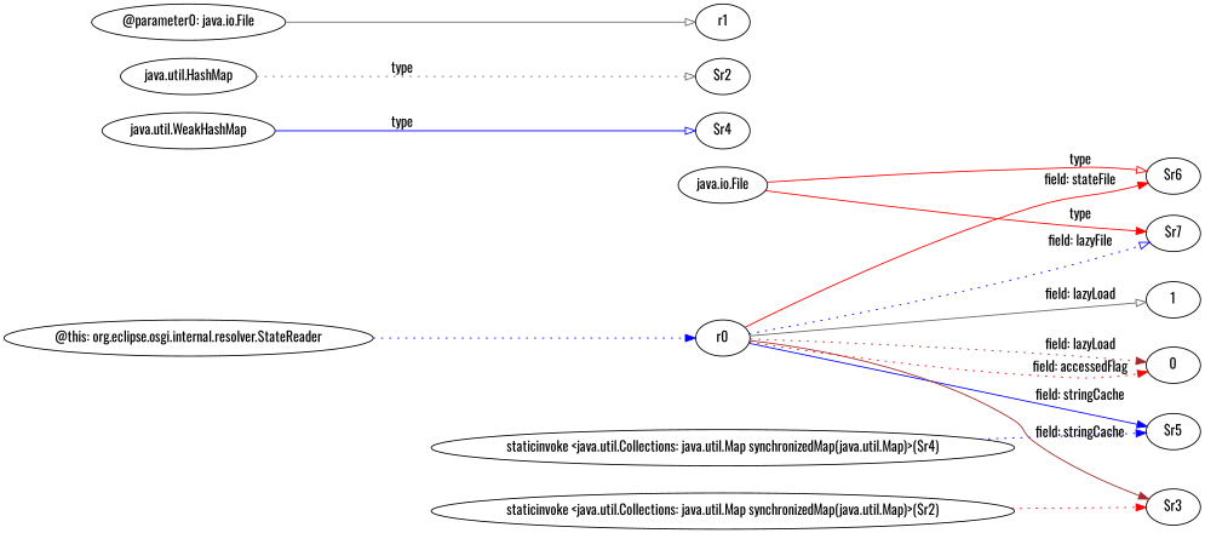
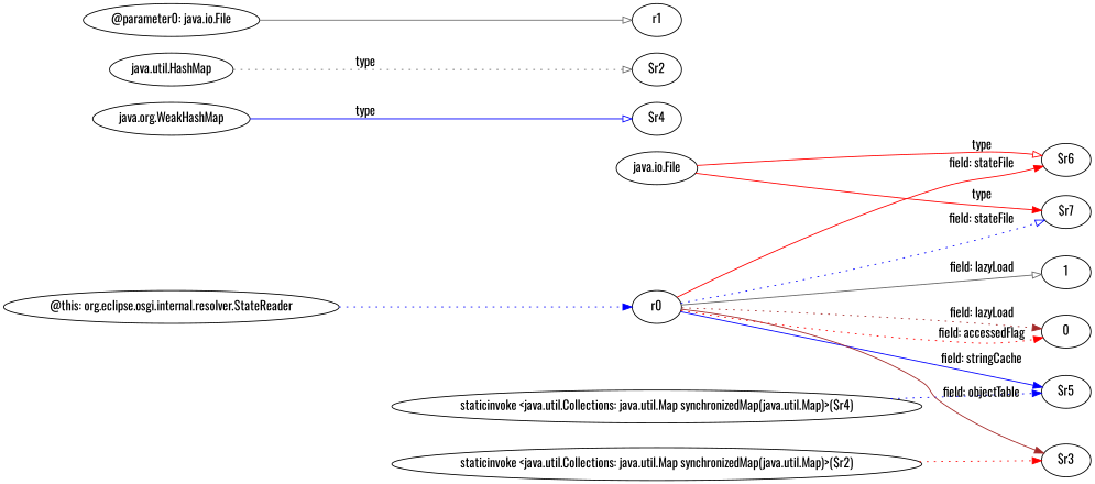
  digraph {
    fontname=Oswald
    rankdir=LR
    node [fontname=Oswald]
    edge [arrowhead=normal color=red fontname=Oswald style=solid]
    n1 [label="java.io.File"]
    n2 [label="$r6"]
    n3 [label="$r7"]
    n4 [label="staticinvoke <java.util.Collections: java.util.Map synchronizedMap(java.util.Map)>($r4)"]
    n5 [label="$r5"]
    n6 [label="staticinvoke <java.util.Collections: java.util.Map synchronizedMap(java.util.Map)>($r2)"]
    n7 [label="$r3"]
-   n8 [label="java.util.WeakHashMap"]
+   n8 [label="java.org.WeakHashMap"]
    n9 [label="$r4"]
    n10 [label=r0]
    n11 [label=1]
    n12 [label=0]
    n13 [label="@this: org.eclipse.osgi.internal.resolver.StateReader"]
    n14 [label="java.util.HashMap"]
    n15 [label="$r2"]
    n16 [label="@parameter0: java.io.File"]
    n17 [label=r1]
    n1 -> n2 [arrowhead=onormal label=type]
    n1 -> n3 [label=type]
    n4 -> n5 [color=blue style=dotted]
    n6 -> n7 [style=dotted]
    n8 -> n9 [arrowhead=onormal color=blue label=type]
    n10 -> n2 [label="field: stateFile"]
-   n10 -> n3 [arrowhead=onormal color=blue label="field: lazyFile" style=dotted]
+   n10 -> n3 [arrowhead=onormal color=blue label="field: stateFile" style=dotted]
    n10 -> n5 [color=blue label="field: stringCache"]
-   n10 -> n7 [color=brown label="field: stringCache"]
+   n10 -> n7 [color=brown label="field: objectTable"]
    n10 -> n11 [arrowhead=onormal color=gray40 label="field: lazyLoad"]
    n10 -> n12 [label="field: accessedFlag" style=dotted]
    n10 -> n12 [color=brown label="field: lazyLoad" style=dotted]
    n13 -> n10 [color=blue style=dotted]
    n14 -> n15 [arrowhead=onormal color=gray40 label=type style=dotted]
    n16 -> n17 [arrowhead=onormal color=gray40]
  }
